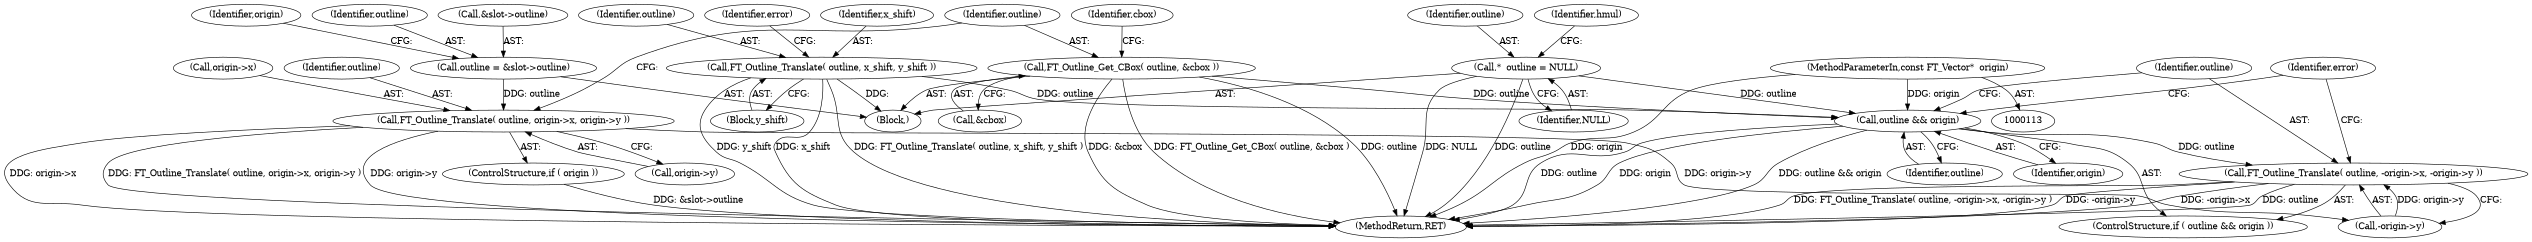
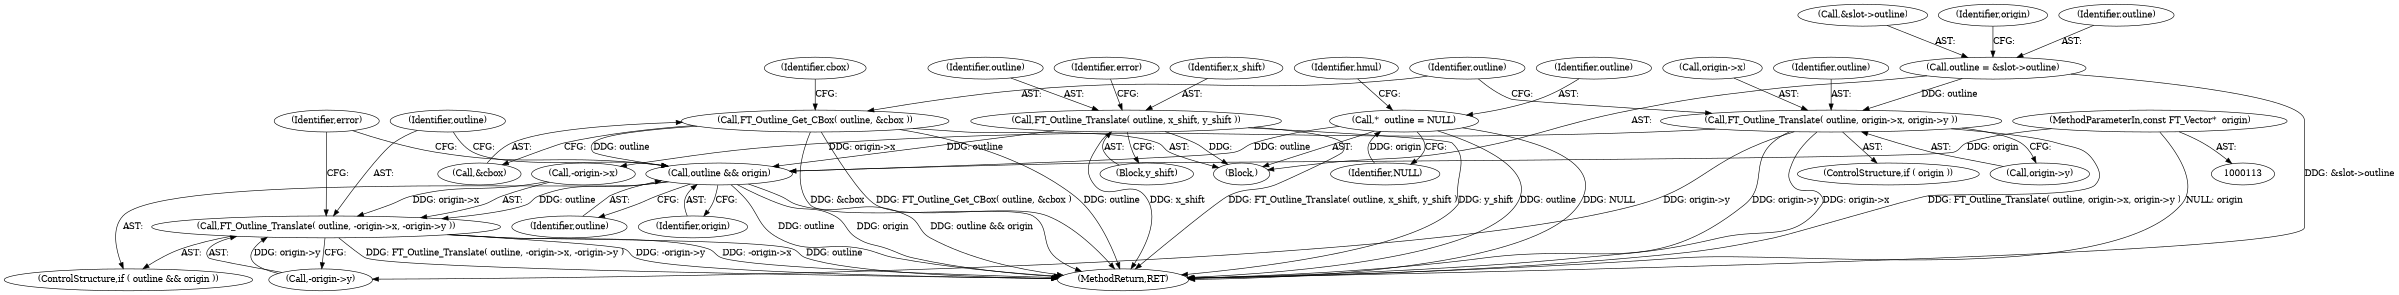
  digraph {
    n1 [label="(Call,outline && origin)"]
    n2 [label="(Call,FT_Outline_Translate( outline, -origin->x, -origin->y ))"]
    n3 [label="(MethodReturn,RET)"]
    n4 [label="(ControlStructure,if ( outline && origin ))"]
    n5 [label="(Identifier,outline)"]
    n6 [label="(Identifier,origin)"]
    n7 [label="(Call,-origin->y)"]
    n8 [label="(Call,FT_Outline_Get_CBox( outline, &cbox ))"]
    n9 [label="(Block,)"]
    n10 [label="(Call,&cbox)"]
    n11 [label="(Call,FT_Outline_Translate( outline, origin->x, origin->y ))"]
    n12 [label="(ControlStructure,if ( origin ))"]
    n13 [label="(Call,origin->y)"]
+   n14 [label="(Call,-origin->x)"]
    n15 [label="(Call,outline = &slot->outline)"]
    n16 [label="(Call,&slot->outline)"]
    n17 [label="(Call,FT_Outline_Translate( outline, x_shift, y_shift ))"]
    n18 [label="(Block,y_shift)"]
    n19 [label="(Call,*  outline = NULL)"]
    n20 [label="(Identifier,NULL)"]
    n21 [label="(MethodParameterIn,const FT_Vector*  origin)"]
    1000113
    n23 [label="(Identifier,outline)"]
    n24 [label="(Identifier,hmul)"]
    n25 [label="(Identifier,outline)"]
    n26 [label="(Identifier,origin)"]
    n27 [label="(Call,origin->x)"]
    n28 [label="(Identifier,outline)"]
    n29 [label="(Identifier,error)"]
    n30 [label="(Identifier,outline)"]
    n31 [label="(Identifier,outline)"]
    n32 [label="(Identifier,error)"]
    n33 [label="(Identifier,x_shift)"]
    n34 [label="(Identifier,outline)"]
    n35 [label="(Identifier,cbox)"]
    n1 -> n2 [label="DDG: outline"]
    n1 -> n3 [label="DDG: outline"]
    n1 -> n3 [label="DDG: origin"]
    n1 -> n3 [label="DDG: outline && origin"]
    n1 -> n4 [label="AST: "]
    n1 -> n5 [label="CFG: "]
    n1 -> n6 [label="CFG: "]
    n2 -> n3 [label="DDG: -origin->x"]
    n2 -> n3 [label="DDG: outline"]
    n2 -> n3 [label="DDG: FT_Outline_Translate( outline, -origin->x, -origin->y )"]
    n2 -> n3 [label="DDG: -origin->y"]
    n2 -> n4 [label="AST: "]
    n2 -> n7 [label="CFG: "]
    n5 -> n1 [label="AST: "]
    n6 -> n1 [label="AST: "]
    n7 -> n2 [label="AST: "]
    n7 -> n2 [label="DDG: origin->y"]
    n8 -> n1 [label="DDG: outline"]
    n8 -> n3 [label="DDG: outline"]
    n8 -> n3 [label="DDG: &cbox"]
    n8 -> n3 [label="DDG: FT_Outline_Get_CBox( outline, &cbox )"]
    n8 -> n9 [label="AST: "]
    n8 -> n10 [label="CFG: "]
    n10 -> n8 [label="AST: "]
    n11 -> n3 [label="DDG: origin->y"]
    n11 -> n3 [label="DDG: origin->x"]
    n11 -> n3 [label="DDG: FT_Outline_Translate( outline, origin->x, origin->y )"]
    n11 -> n7 [label="DDG: origin->y"]
    n11 -> n12 [label="AST: "]
    n11 -> n13 [label="CFG: "]
+   n11 -> n14 [label="DDG: origin->x"]
    n13 -> n11 [label="AST: "]
-   n12 -> n3 [label="DDG: &slot->outline"]
+   n14 -> n2 [label="AST: "]
+   n14 -> n2 [label="DDG: origin->x"]
+   n15 -> n3 [label="DDG: &slot->outline"]
    n15 -> n9 [label="AST: "]
    n15 -> n11 [label="DDG: outline"]
    n16 -> n15 [label="AST: "]
    n17 -> n1 [label="DDG: outline"]
    n17 -> n3 [label="DDG: x_shift"]
    n17 -> n3 [label="DDG: FT_Outline_Translate( outline, x_shift, y_shift )"]
    n17 -> n3 [label="DDG: y_shift"]
    n17 -> n9 [label="DDG: "]
    n17 -> n18 [label="CFG: "]
    n18 -> n17 [label="AST: "]
    n19 -> n1 [label="DDG: outline"]
    n19 -> n3 [label="DDG: outline"]
    n19 -> n3 [label="DDG: NULL"]
    n19 -> n9 [label="AST: "]
    n19 -> n20 [label="CFG: "]
-   n20 -> n19 [label="AST: "]
+   n20 -> n19 [label="DDG: origin"]
    n21 -> n1 [label="DDG: origin"]
-   n21 -> n3 [label="DDG: origin"]
+   n21 -> n3 [label="NULL: origin"]
    n21 -> 1000113 [label="AST: "]
    n23 -> n1 [label="CFG: "]
    n23 -> n2 [label="AST: "]
    n24 -> n19 [label="CFG: "]
    n25 -> n17 [label="AST: "]
    n26 -> n15 [label="CFG: "]
    n27 -> n11 [label="AST: "]
    n28 -> n15 [label="AST: "]
    n29 -> n17 [label="CFG: "]
    n30 -> n11 [label="AST: "]
    n31 -> n8 [label="AST: "]
    n31 -> n11 [label="CFG: "]
    n32 -> n1 [label="CFG: "]
    n32 -> n2 [label="CFG: "]
    n33 -> n17 [label="AST: "]
    n34 -> n19 [label="AST: "]
    n35 -> n8 [label="CFG: "]
  }
